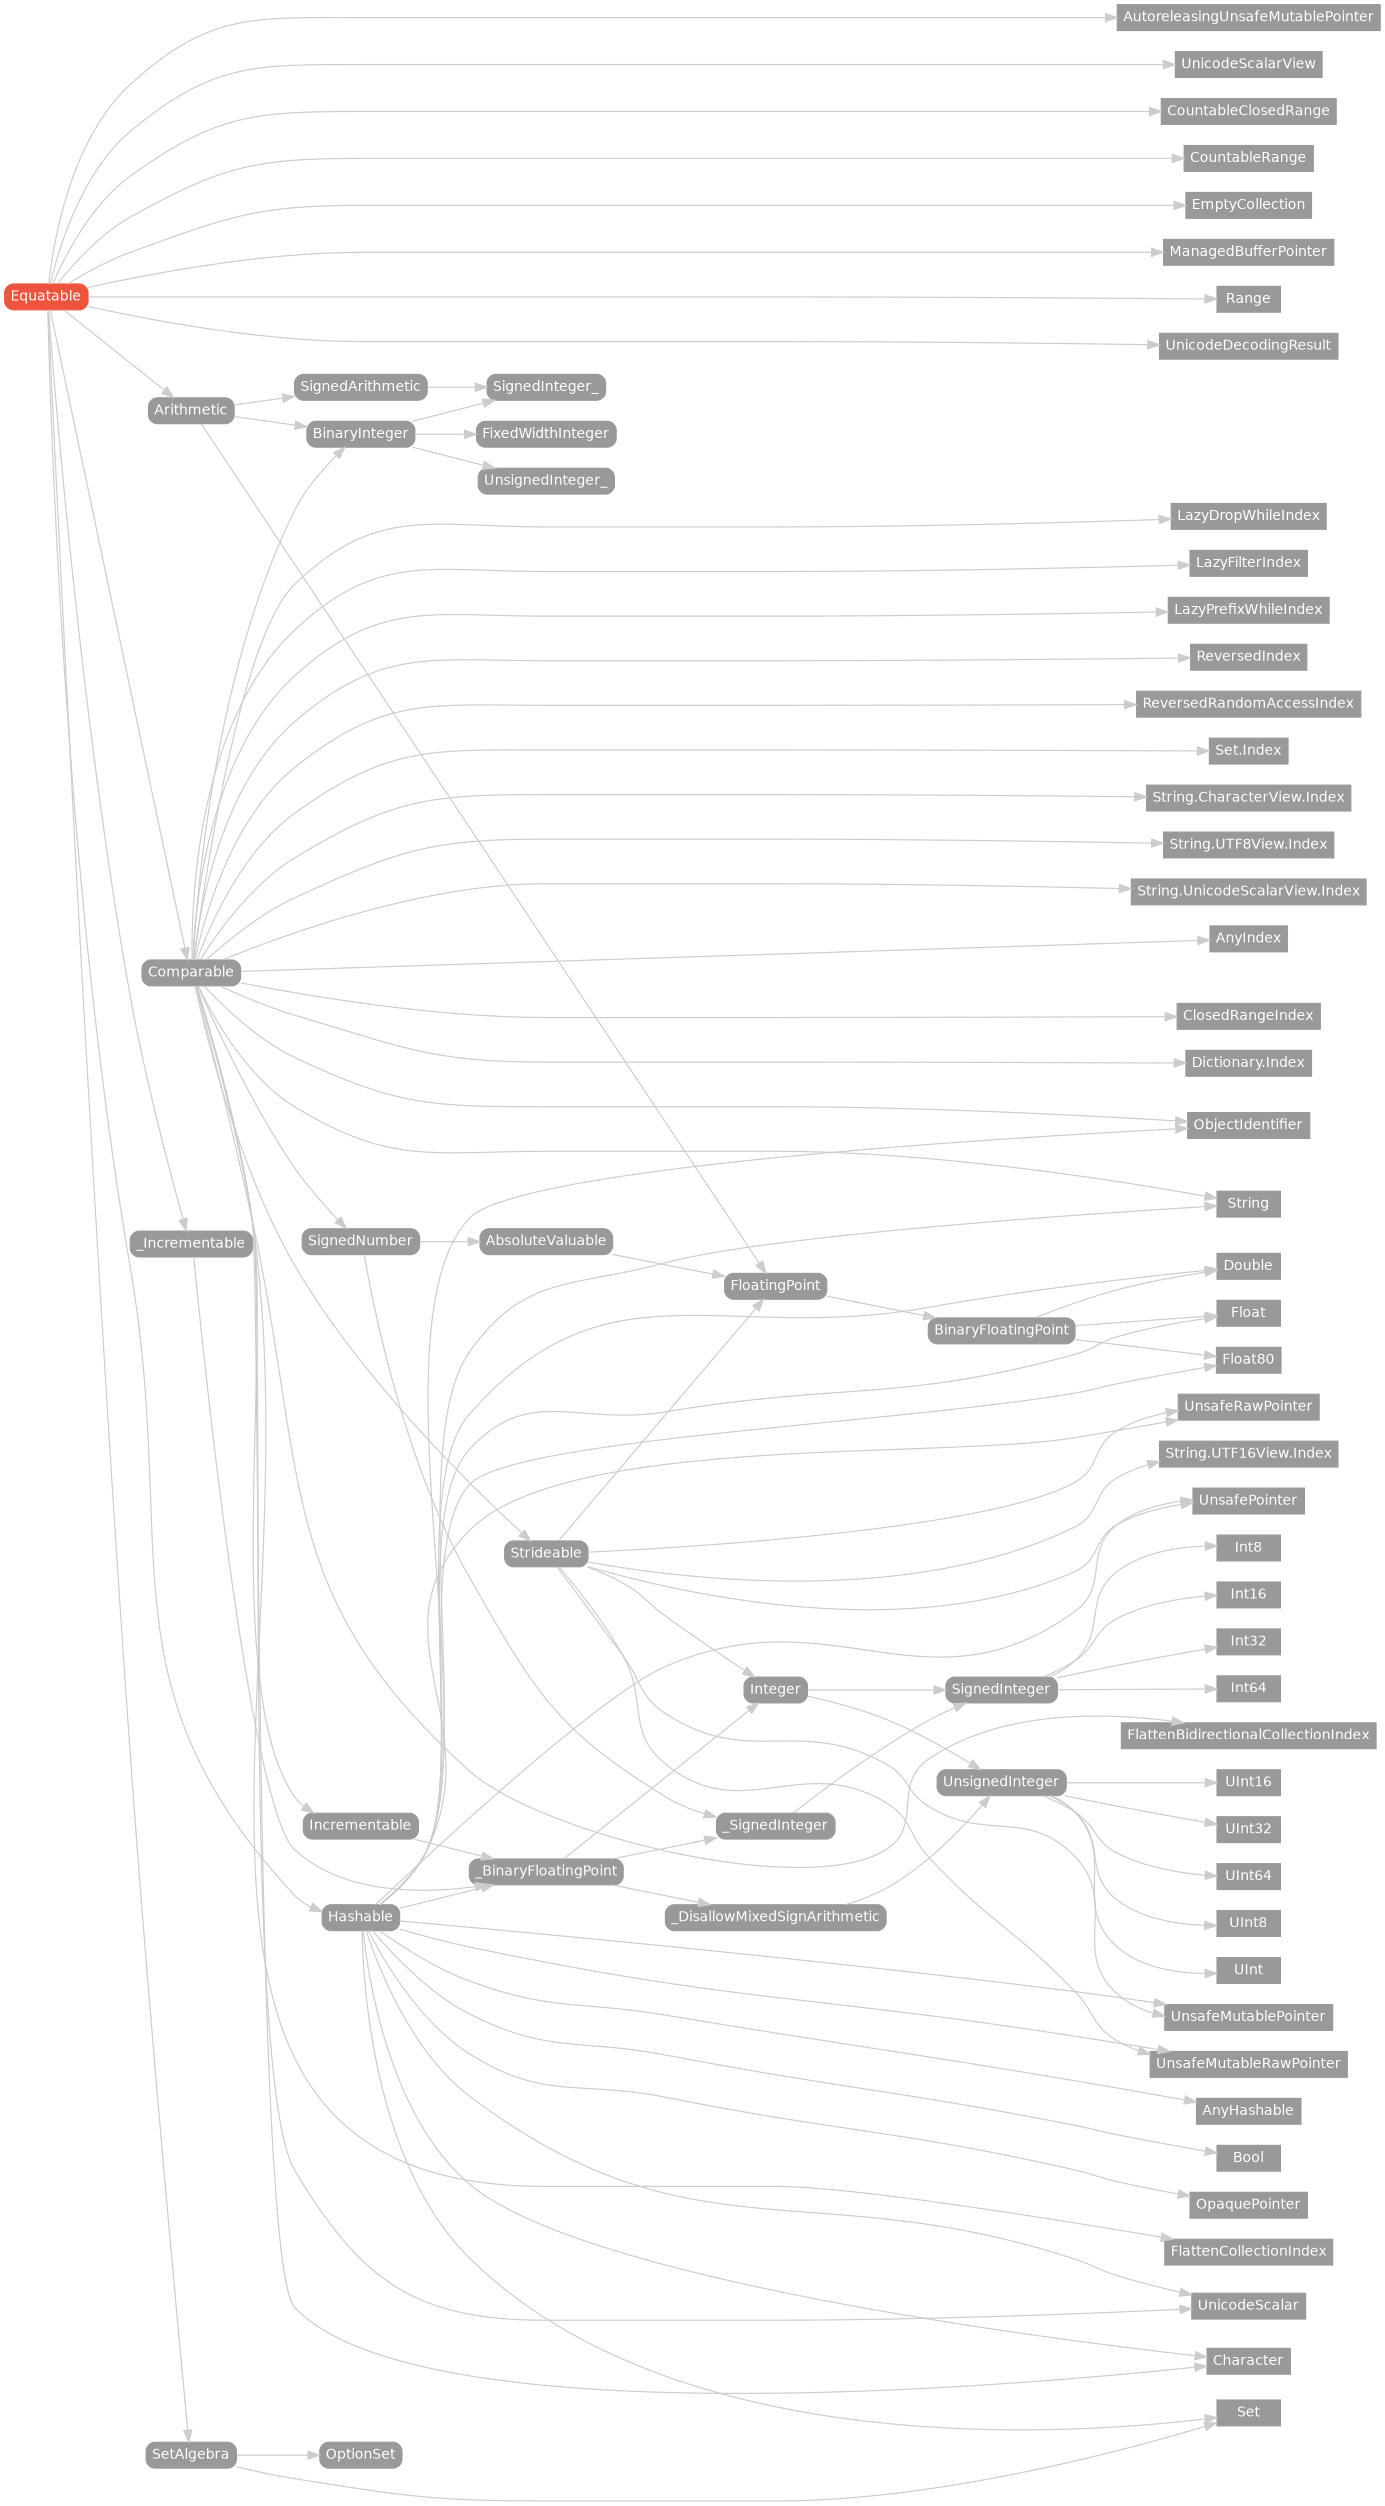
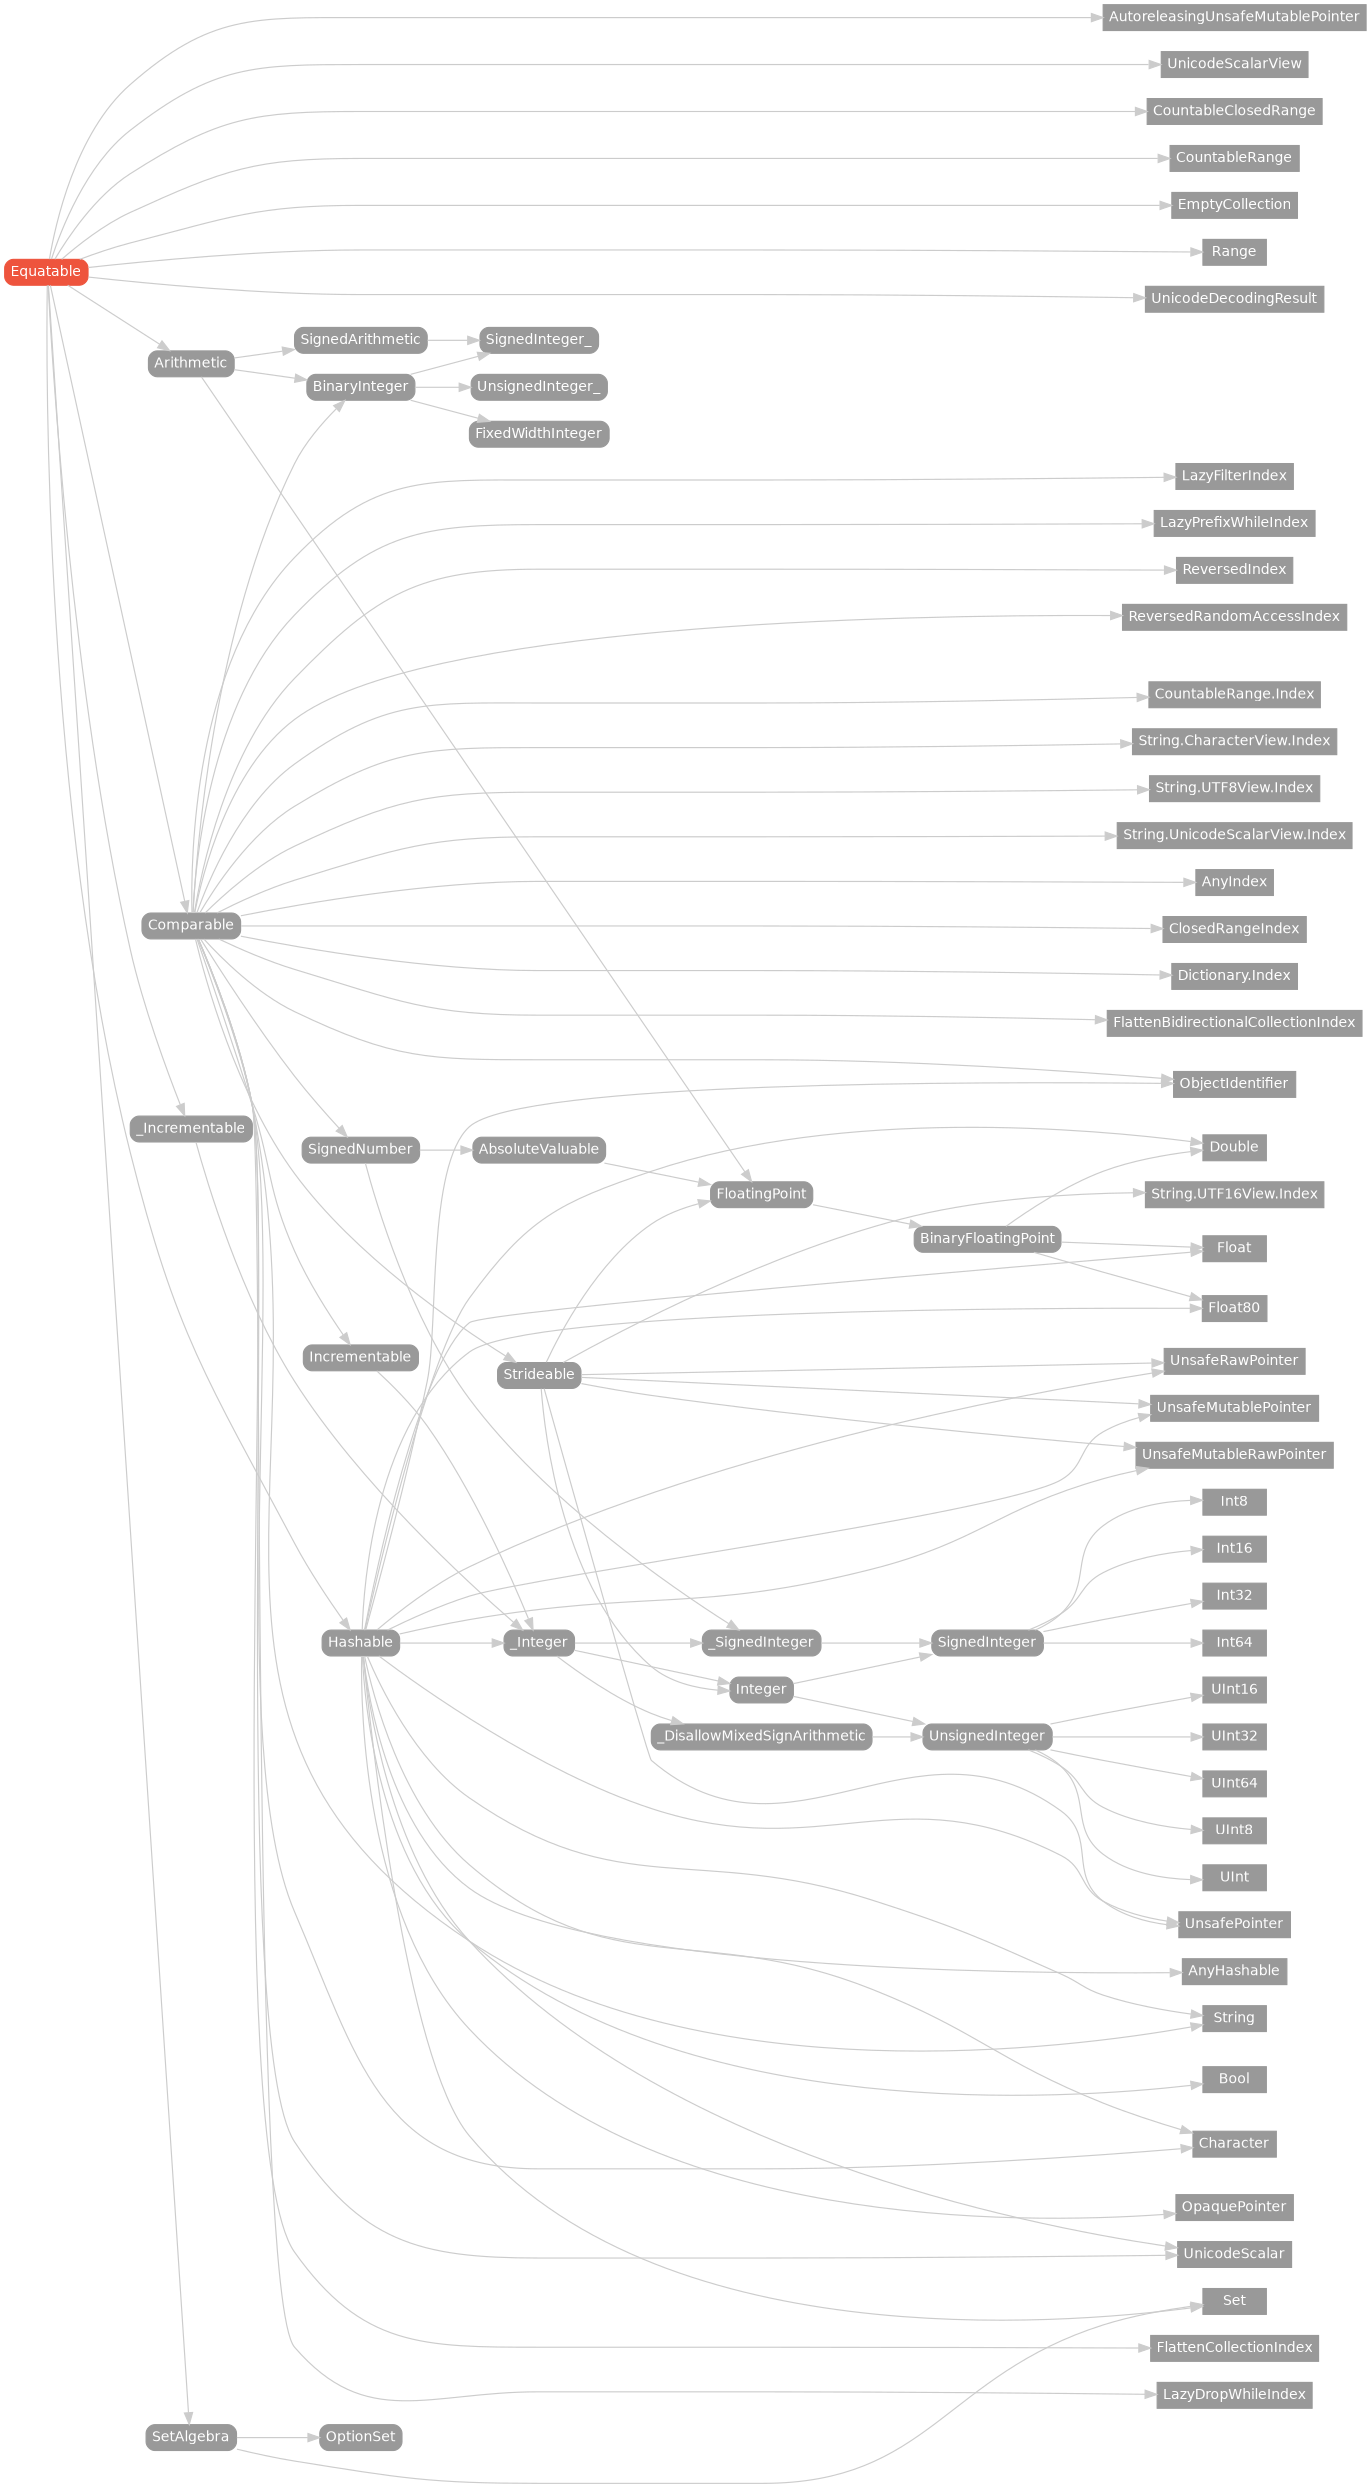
  strict digraph {
    rankdir=LR
    node [color="#999999" fillcolor="#999999" fontcolor=white fontname=Helvetica fontsize=12 margin="0.07,0.05" shape=box style=filled]
    edge [color="#cccccc"]
    AnyHashable [height=0.3]
    AnyIndex [height=0.3]
    AutoreleasingUnsafeMutablePointer [height=0.3]
    Bool [height=0.3]
    Character [height=0.3]
    n6 [height=0.3 label=UnicodeScalarView]
    ClosedRangeIndex [height=0.3]
    CountableClosedRange [height=0.3]
    CountableRange [height=0.3]
    "Dictionary.Index" [height=0.3]
    Double [height=0.3]
    EmptyCollection [height=0.3]
    FlattenBidirectionalCollectionIndex [height=0.3]
    FlattenCollectionIndex [height=0.3]
    Float [height=0.3]
    Float80 [height=0.3]
    Int16 [height=0.3]
    Int32 [height=0.3]
    Int64 [height=0.3]
    Int8 [height=0.3]
    LazyDropWhileIndex [height=0.3]
    LazyFilterIndex [height=0.3]
    LazyPrefixWhileIndex [height=0.3]
-   ManagedBufferPointer [height=0.3]
    ObjectIdentifier [height=0.3]
    OpaquePointer [height=0.3]
    Range [height=0.3]
    ReversedIndex [height=0.3]
    ReversedRandomAccessIndex [height=0.3]
    Set [height=0.3]
-   "Set.Index" [height=0.3]
+   "Set.Index" [height=0.3 label="CountableRange.Index"]
    String [height=0.3]
    "String.CharacterView.Index" [height=0.3]
    "String.UTF16View.Index" [height=0.3]
    "String.UTF8View.Index" [height=0.3]
    "String.UnicodeScalarView.Index" [height=0.3]
    UInt [height=0.3]
    UInt16 [height=0.3]
    UInt32 [height=0.3]
    UInt64 [height=0.3]
    UInt8 [height=0.3]
    UnicodeDecodingResult [height=0.3]
    UnicodeScalar [height=0.3]
    UnsafeMutablePointer [height=0.3]
    UnsafeMutableRawPointer [height=0.3]
    UnsafePointer [height=0.3]
    UnsafeRawPointer [height=0.3]
    AbsoluteValuable [height=0.3 style="filled,rounded"]
    FloatingPoint [height=0.3 style="filled,rounded"]
    BinaryFloatingPoint [height=0.3 style="filled,rounded"]
    Arithmetic [height=0.3 style="filled,rounded"]
    BinaryInteger [height=0.3 style="filled,rounded"]
    SignedArithmetic [height=0.3 style="filled,rounded"]
    FixedWidthInteger [height=0.3 style="filled,rounded"]
    SignedInteger_ [height=0.3 style="filled,rounded"]
    UnsignedInteger_ [height=0.3 style="filled,rounded"]
    Comparable [height=0.3 style="filled,rounded"]
    n58 [height=0.3 label=Incrementable style="filled,rounded"]
    SignedNumber [height=0.3 style="filled,rounded"]
    Strideable [height=0.3 style="filled,rounded"]
-   _Integer [height=0.3 style="filled,rounded" label=_BinaryFloatingPoint]
+   _Integer [height=0.3 style="filled,rounded"]
    _SignedInteger [height=0.3 style="filled,rounded"]
    Integer [height=0.3 style="filled,rounded"]
    Equatable [color="#ee543d" fillcolor="#ee543d" height=0.3 style="filled,rounded"]
    Hashable [height=0.3 style="filled,rounded"]
    SetAlgebra [height=0.3 style="filled,rounded"]
    _Incrementable [height=0.3 style="filled,rounded"]
    OptionSet [height=0.3 style="filled,rounded"]
    _DisallowMixedSignArithmetic [height=0.3 style="filled,rounded"]
    SignedInteger [height=0.3 style="filled,rounded"]
    UnsignedInteger [height=0.3 style="filled,rounded"]
    subgraph sub_1 {
      rank=max
      AnyHashable
      AnyIndex
      AutoreleasingUnsafeMutablePointer
      Bool
      Character
      n6
      ClosedRangeIndex
      CountableClosedRange
      CountableRange
      "Dictionary.Index"
      Double
      EmptyCollection
      FlattenBidirectionalCollectionIndex
      FlattenCollectionIndex
      Float
      Float80
      Int16
      Int32
      Int64
      Int8
      LazyDropWhileIndex
      LazyFilterIndex
      LazyPrefixWhileIndex
-     ManagedBufferPointer
      ObjectIdentifier
      OpaquePointer
      Range
      ReversedIndex
      ReversedRandomAccessIndex
      Set
      "Set.Index"
      String
      "String.CharacterView.Index"
      "String.UTF16View.Index"
      "String.UTF8View.Index"
      "String.UnicodeScalarView.Index"
      UInt
      UInt16
      UInt32
      UInt64
      UInt8
      UnicodeDecodingResult
      UnicodeScalar
      UnsafeMutablePointer
      UnsafeMutableRawPointer
      UnsafePointer
      UnsafeRawPointer
    }
    AbsoluteValuable -> FloatingPoint
    FloatingPoint -> BinaryFloatingPoint
    BinaryFloatingPoint -> Double
    BinaryFloatingPoint -> Float
    BinaryFloatingPoint -> Float80
    Arithmetic -> FloatingPoint
    Arithmetic -> BinaryInteger
    Arithmetic -> SignedArithmetic
    BinaryInteger -> FixedWidthInteger
    BinaryInteger -> SignedInteger_
    BinaryInteger -> UnsignedInteger_
    SignedArithmetic -> SignedInteger_
    Comparable -> AnyIndex
    Comparable -> Character
    Comparable -> ClosedRangeIndex
    Comparable -> "Dictionary.Index"
    Comparable -> FlattenBidirectionalCollectionIndex
    Comparable -> FlattenCollectionIndex
    Comparable -> LazyDropWhileIndex
    Comparable -> LazyFilterIndex
    Comparable -> LazyPrefixWhileIndex
    Comparable -> ObjectIdentifier
    Comparable -> ReversedIndex
    Comparable -> ReversedRandomAccessIndex
    Comparable -> "Set.Index"
    Comparable -> String
    Comparable -> "String.CharacterView.Index"
    Comparable -> "String.UTF8View.Index"
    Comparable -> "String.UnicodeScalarView.Index"
    Comparable -> UnicodeScalar
    Comparable -> BinaryInteger
    Comparable -> n58
    Comparable -> SignedNumber
    Comparable -> Strideable
    n58 -> _Integer
    SignedNumber -> AbsoluteValuable
    SignedNumber -> _SignedInteger
    Strideable -> "String.UTF16View.Index"
    Strideable -> UnsafeMutablePointer
    Strideable -> UnsafeMutableRawPointer
    Strideable -> UnsafePointer
    Strideable -> UnsafeRawPointer
    Strideable -> FloatingPoint
    Strideable -> Integer
    _Integer -> _SignedInteger
    _Integer -> Integer
    _Integer -> _DisallowMixedSignArithmetic
    _SignedInteger -> SignedInteger
    Integer -> SignedInteger
    Integer -> UnsignedInteger
    Equatable -> AutoreleasingUnsafeMutablePointer
    Equatable -> n6
    Equatable -> CountableClosedRange
    Equatable -> CountableRange
    Equatable -> EmptyCollection
-   Equatable -> ManagedBufferPointer
    Equatable -> Range
    Equatable -> UnicodeDecodingResult
    Equatable -> Arithmetic
    Equatable -> Comparable
    Equatable -> Hashable
    Equatable -> SetAlgebra
    Equatable -> _Incrementable
    Hashable -> AnyHashable
    Hashable -> Bool
    Hashable -> Character
    Hashable -> Double
    Hashable -> Float
    Hashable -> Float80
    Hashable -> ObjectIdentifier
    Hashable -> OpaquePointer
    Hashable -> Set
    Hashable -> String
    Hashable -> UnicodeScalar
    Hashable -> UnsafeMutablePointer
    Hashable -> UnsafeMutableRawPointer
    Hashable -> UnsafePointer
    Hashable -> UnsafeRawPointer
    Hashable -> _Integer
    SetAlgebra -> Set
    SetAlgebra -> OptionSet
    _Incrementable -> _Integer
    _DisallowMixedSignArithmetic -> UnsignedInteger
    SignedInteger -> Int16
    SignedInteger -> Int32
    SignedInteger -> Int64
    SignedInteger -> Int8
    UnsignedInteger -> UInt
    UnsignedInteger -> UInt16
    UnsignedInteger -> UInt32
    UnsignedInteger -> UInt64
    UnsignedInteger -> UInt8
  }
